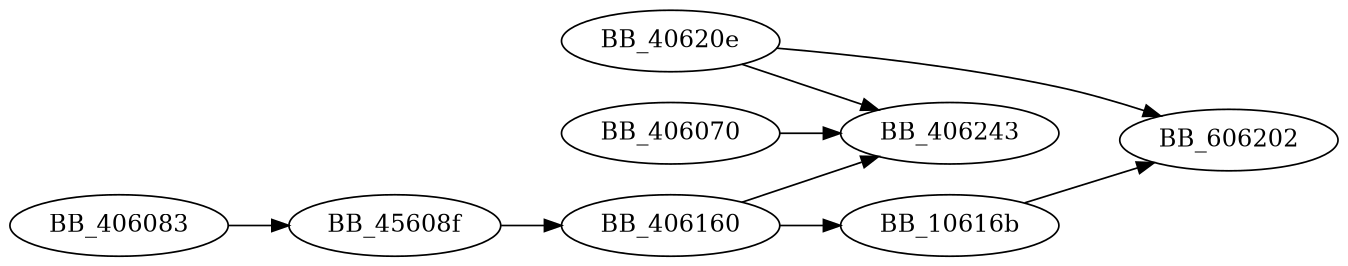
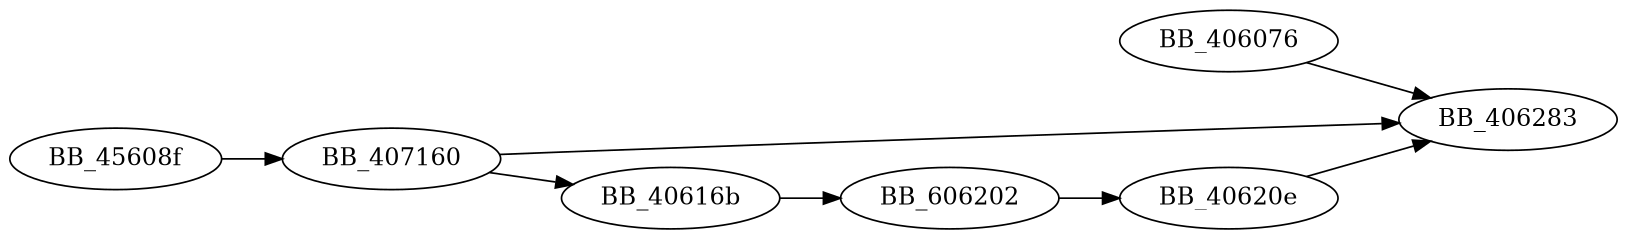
  digraph {
    rankdir=LR
-   BB_406070
-   BB_406283 [label=BB_406243]
+   BB_406070 [label=BB_406076]
+   BB_406283
    n3 [label=BB_45608f]
-   BB_406083
-   BB_406160
+   BB_406160 [label=BB_407160]
    n6 [label=BB_606202]
-   BB_40616b [label=BB_10616b]
+   BB_40616b
    BB_40620e
    BB_406070 -> BB_406283
    n3 -> BB_406160
-   BB_406083 -> n3
    BB_406160 -> BB_406283
    BB_406160 -> BB_40616b
-   BB_40620e -> n6
+   n6 -> BB_40620e
    BB_40616b -> n6
    BB_40620e -> BB_406283
  }
